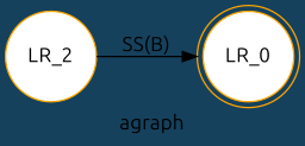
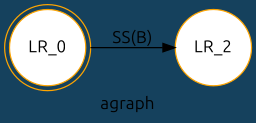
  digraph {
    bgcolor="#15415D"
    label=agraph
    rankdir=LR
    fontname=Ubuntu
    node [color=orange fillcolor=white style=filled fontname=Ubuntu]
    LR_0 [shape=doublecircle]
    LR_2 [shape=circle]
-   LR_2 -> LR_0 [label="SS(B)" fontname=Ubuntu]
+   LR_0 -> LR_2 [label="SS(B)" fontname=Ubuntu]
  }
